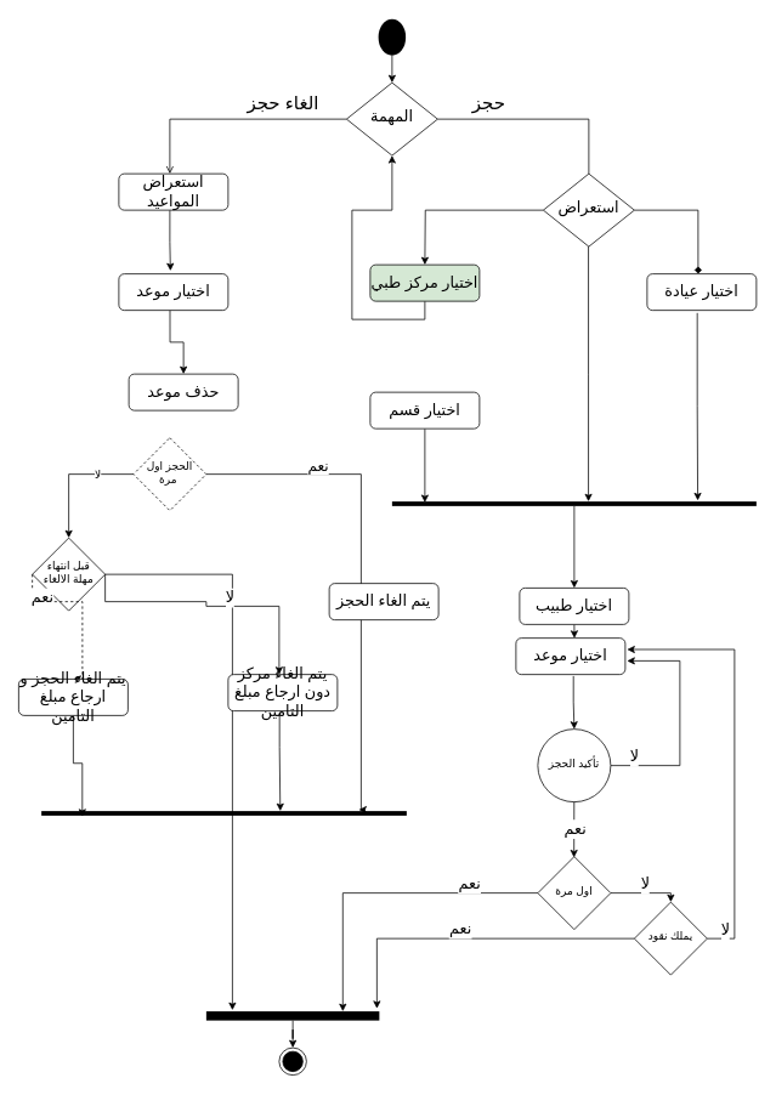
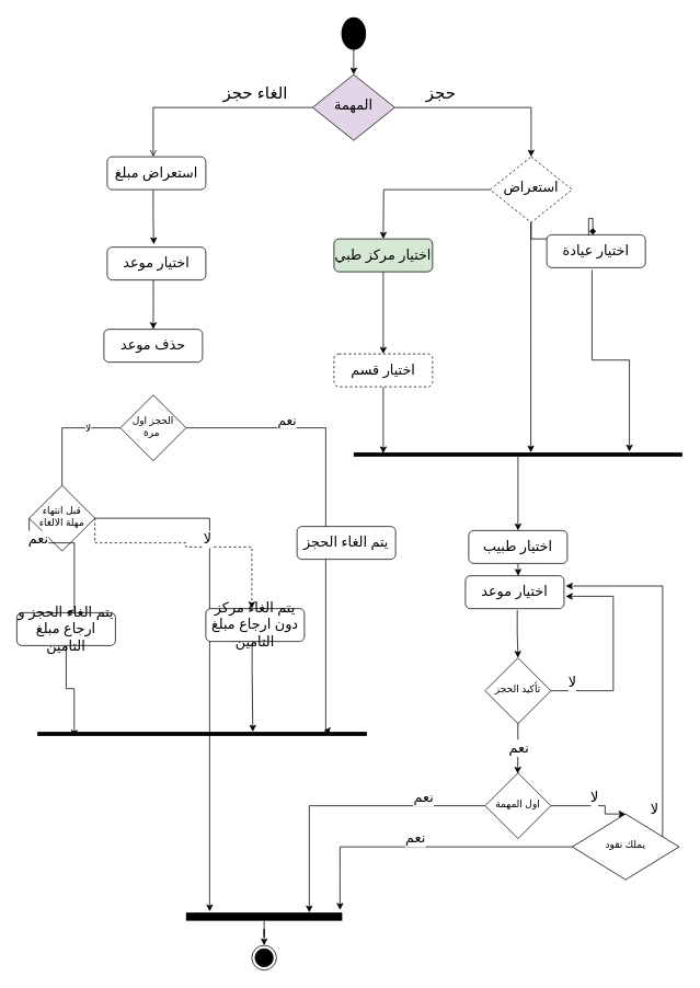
  <mxCell id="0" />
  <mxCell id="1" parent="0" />
- <mxCell id="2" style="edgeStyle=orthogonalEdgeStyle;rounded=0;orthogonalLoop=1;jettySize=auto;html=1;entryX=0.5;entryY=0;entryDx=0;entryDy=0;endArrow=none;" parent="1" source="6" target="12" edge="1"><mxGeometry relative="1" as="geometry" /></mxCell>
+ <mxCell id="2" style="edgeStyle=orthogonalEdgeStyle;rounded=0;orthogonalLoop=1;jettySize=auto;html=1;entryX=0.5;entryY=0;entryDx=0;entryDy=0;" parent="1" source="6" target="12" edge="1"><mxGeometry relative="1" as="geometry" /></mxCell>
  <mxCell id="3" value="&lt;font style=&quot;font-size: 20px&quot;&gt;حجز&lt;/font&gt;" style="edgeLabel;html=1;align=center;verticalAlign=middle;resizable=0;points=[];" parent="2" vertex="1" connectable="0"><mxGeometry x="-0.511" y="5" relative="1" as="geometry"><mxPoint y="-15" as="offset" /></mxGeometry></mxCell>
  <mxCell id="4" value="" style="edgeStyle=orthogonalEdgeStyle;rounded=0;orthogonalLoop=1;jettySize=auto;html=1;entryX=0.467;entryY=0;entryDx=0;entryDy=0;entryPerimeter=0;endArrow=open;" parent="1" source="6" target="54" edge="1"><mxGeometry relative="1" as="geometry"><mxPoint x="186" y="180" as="targetPoint" /></mxGeometry></mxCell>
  <mxCell id="5" value="&lt;font style=&quot;font-size: 20px&quot;&gt;الغاء حجز&lt;/font&gt;" style="edgeLabel;html=1;align=center;verticalAlign=middle;resizable=0;points=[];" parent="4" vertex="1" connectable="0"><mxGeometry x="-0.334" y="-2" relative="1" as="geometry"><mxPoint x="14" y="-18" as="offset" /></mxGeometry></mxCell>
- <mxCell id="6" value="&lt;span style=&quot;font-size: 17px&quot;&gt;المهمة&lt;/span&gt;" style="rhombus;whiteSpace=wrap;html=1;shadow=0;fontFamily=Helvetica;fontSize=12;align=center;strokeWidth=1;spacing=6;spacingTop=-4;" parent="1" vertex="1"><mxGeometry x="380" y="90" width="100" height="80" as="geometry" /></mxCell>
+ <mxCell id="6" value="&lt;span style=&quot;font-size: 17px&quot;&gt;المهمة&lt;/span&gt;" style="rhombus;whiteSpace=wrap;html=1;shadow=0;fontFamily=Helvetica;fontSize=12;align=center;strokeWidth=1;spacing=6;spacingTop=-4;fillColor=#e1d5e7;" parent="1" vertex="1"><mxGeometry x="380" y="90" width="100" height="80" as="geometry" /></mxCell>
  <mxCell id="7" style="edgeStyle=orthogonalEdgeStyle;rounded=0;orthogonalLoop=1;jettySize=auto;html=1;" parent="1" source="8" edge="1"><mxGeometry relative="1" as="geometry"><mxPoint x="430" y="90" as="targetPoint" /><Array as="points"><mxPoint x="430" y="90" /><mxPoint x="430" y="90" /></Array></mxGeometry></mxCell>
  <mxCell id="8" value="" style="ellipse;fillColor=#000000;strokeColor=none;" parent="1" vertex="1"><mxGeometry x="415" y="20" width="30" height="40" as="geometry" /></mxCell>
  <mxCell id="9" value="" style="edgeStyle=orthogonalEdgeStyle;rounded=0;orthogonalLoop=1;jettySize=auto;html=1;entryX=0.467;entryY=0;entryDx=0;entryDy=0;entryPerimeter=0;endArrow=diamond;" parent="1" source="12" target="59" edge="1"><mxGeometry relative="1" as="geometry"><mxPoint x="766" y="290" as="targetPoint" /></mxGeometry></mxCell>
  <mxCell id="10" value="" style="edgeStyle=orthogonalEdgeStyle;rounded=0;orthogonalLoop=1;jettySize=auto;html=1;" parent="1" source="12" edge="1"><mxGeometry relative="1" as="geometry"><mxPoint x="466" y="290" as="targetPoint" /></mxGeometry></mxCell>
  <mxCell id="11" style="edgeStyle=orthogonalEdgeStyle;rounded=0;orthogonalLoop=1;jettySize=auto;html=1;entryX=0;entryY=0.461;entryDx=0;entryDy=0;entryPerimeter=0;" parent="1" source="12" target="14" edge="1"><mxGeometry relative="1" as="geometry"><Array as="points"><mxPoint x="646" y="410" /></Array></mxGeometry></mxCell>
- <mxCell id="12" value="&lt;span style=&quot;font-size: 17px&quot;&gt;استعراض&lt;/span&gt;" style="rhombus;whiteSpace=wrap;html=1;shadow=0;fontFamily=Helvetica;fontSize=12;align=center;strokeWidth=1;spacing=6;spacingTop=-4;" parent="1" vertex="1"><mxGeometry x="596" y="190" width="100" height="80" as="geometry" /></mxCell>
+ <mxCell id="12" value="&lt;span style=&quot;font-size: 17px&quot;&gt;استعراض&lt;/span&gt;" style="rhombus;whiteSpace=wrap;html=1;shadow=0;fontFamily=Helvetica;fontSize=12;align=center;strokeWidth=1;spacing=6;spacingTop=-4;dashed=1;" parent="1" vertex="1"><mxGeometry x="596" y="190" width="100" height="80" as="geometry" /></mxCell>
  <mxCell id="13" value="" style="edgeStyle=orthogonalEdgeStyle;rounded=0;orthogonalLoop=1;jettySize=auto;html=1;entryX=0.5;entryY=0;entryDx=0;entryDy=0;" parent="1" source="14" target="60" edge="1"><mxGeometry relative="1" as="geometry"><mxPoint x="630" y="590" as="targetPoint" /></mxGeometry></mxCell>
  <mxCell id="14" value="" style="html=1;points=[];perimeter=orthogonalPerimeter;fillColor=#000000;strokeColor=none;direction=south;" parent="1" vertex="1"><mxGeometry x="430" y="550" width="400" height="5" as="geometry" /></mxCell>
  <mxCell id="15" value="" style="edgeStyle=orthogonalEdgeStyle;rounded=0;orthogonalLoop=1;jettySize=auto;html=1;exitX=0.467;exitY=1;exitDx=0;exitDy=0;exitPerimeter=0;entryX=0.472;entryY=-0.084;entryDx=0;entryDy=0;entryPerimeter=0;" parent="1" source="54" target="55" edge="1"><mxGeometry relative="1" as="geometry"><mxPoint x="186" y="240" as="sourcePoint" /><mxPoint x="186.04" y="290" as="targetPoint" /></mxGeometry></mxCell>
  <mxCell id="16" value="" style="edgeStyle=orthogonalEdgeStyle;rounded=0;orthogonalLoop=1;jettySize=auto;html=1;exitX=0.468;exitY=0.99;exitDx=0;exitDy=0;exitPerimeter=0;entryX=0.5;entryY=0;entryDx=0;entryDy=0;" parent="1" source="55" target="56" edge="1"><mxGeometry relative="1" as="geometry"><mxPoint x="186" y="350" as="sourcePoint" /><mxPoint x="186.029" y="390" as="targetPoint" /></mxGeometry></mxCell>
  <mxCell id="17" style="edgeStyle=orthogonalEdgeStyle;rounded=0;orthogonalLoop=1;jettySize=auto;html=1;entryX=-0.131;entryY=0.849;entryDx=0;entryDy=0;entryPerimeter=0;" parent="1" source="41" target="40" edge="1"><mxGeometry relative="1" as="geometry" /></mxCell>
  <mxCell id="18" style="edgeStyle=orthogonalEdgeStyle;rounded=0;orthogonalLoop=1;jettySize=auto;html=1;entryX=-0.221;entryY=0.161;entryDx=0;entryDy=0;entryPerimeter=0;exitX=0.459;exitY=1.073;exitDx=0;exitDy=0;exitPerimeter=0;" parent="1" source="59" target="14" edge="1"><mxGeometry relative="1" as="geometry"><mxPoint x="766" y="350" as="sourcePoint" /></mxGeometry></mxCell>
- <mxCell id="19" value="" style="edgeStyle=orthogonalEdgeStyle;rounded=0;orthogonalLoop=1;jettySize=auto;html=1;exitX=0.5;exitY=1;exitDx=0;exitDy=0;" parent="1" source="57" target="6" edge="1"><mxGeometry relative="1" as="geometry"><mxPoint x="466" y="340" as="sourcePoint" /><mxPoint x="466" y="420" as="targetPoint" /></mxGeometry></mxCell>
+ <mxCell id="19" value="" style="edgeStyle=orthogonalEdgeStyle;rounded=0;orthogonalLoop=1;jettySize=auto;html=1;exitX=0.5;exitY=1;exitDx=0;exitDy=0;entryX=0.5;entryY=0;entryDx=0;entryDy=0;" parent="1" source="57" target="58" edge="1"><mxGeometry relative="1" as="geometry"><mxPoint x="466" y="340" as="sourcePoint" /><mxPoint x="466" y="420" as="targetPoint" /></mxGeometry></mxCell>
  <mxCell id="20" style="edgeStyle=orthogonalEdgeStyle;rounded=0;orthogonalLoop=1;jettySize=auto;html=1;entryX=0.221;entryY=0.91;entryDx=0;entryDy=0;entryPerimeter=0;exitX=0.5;exitY=1;exitDx=0;exitDy=0;" parent="1" source="58" target="14" edge="1"><mxGeometry relative="1" as="geometry"><mxPoint x="466" y="480" as="sourcePoint" /></mxGeometry></mxCell>
  <mxCell id="21" style="edgeStyle=orthogonalEdgeStyle;rounded=0;orthogonalLoop=1;jettySize=auto;html=1;entryX=0.535;entryY=0.003;entryDx=0;entryDy=0;exitX=0.5;exitY=1;exitDx=0;exitDy=0;entryPerimeter=0;" parent="1" source="60" target="61" edge="1"><mxGeometry relative="1" as="geometry"><mxPoint x="630" y="650" as="sourcePoint" /><mxPoint x="630" y="700" as="targetPoint" /></mxGeometry></mxCell>
  <mxCell id="22" style="edgeStyle=orthogonalEdgeStyle;rounded=0;orthogonalLoop=1;jettySize=auto;html=1;entryX=0.5;entryY=0;entryDx=0;entryDy=0;exitX=0.526;exitY=1.043;exitDx=0;exitDy=0;exitPerimeter=0;" parent="1" source="61" target="27" edge="1"><mxGeometry relative="1" as="geometry"><mxPoint x="630" y="750" as="sourcePoint" /></mxGeometry></mxCell>
  <mxCell id="23" value="" style="edgeStyle=orthogonalEdgeStyle;rounded=0;orthogonalLoop=1;jettySize=auto;html=1;exitX=0.5;exitY=1;exitDx=0;exitDy=0;" parent="1" source="27" edge="1"><mxGeometry relative="1" as="geometry"><mxPoint x="629.719" y="800.001" as="sourcePoint" /><mxPoint x="629.719" y="941.059" as="targetPoint" /><Array as="points"><mxPoint x="630" y="846" /></Array></mxGeometry></mxCell>
  <mxCell id="24" value="&lt;font style=&quot;font-size: 17px&quot;&gt;نعم&lt;/font&gt;" style="edgeLabel;html=1;align=center;verticalAlign=middle;resizable=0;points=[];" parent="23" vertex="1" connectable="0"><mxGeometry x="-0.34" y="1" relative="1" as="geometry"><mxPoint x="-0.8" y="54.77" as="offset" /></mxGeometry></mxCell>
  <mxCell id="25" style="edgeStyle=orthogonalEdgeStyle;rounded=0;orthogonalLoop=1;jettySize=auto;html=1;entryX=1.017;entryY=0.625;entryDx=0;entryDy=0;exitX=1;exitY=0.5;exitDx=0;exitDy=0;entryPerimeter=0;" parent="1" source="27" target="61" edge="1"><mxGeometry relative="1" as="geometry"><Array as="points"><mxPoint x="746" y="840" /><mxPoint x="746" y="725" /></Array><mxPoint x="688" y="725" as="targetPoint" /></mxGeometry></mxCell>
  <mxCell id="26" value="&lt;font style=&quot;font-size: 17px&quot;&gt;لا&lt;/font&gt;" style="edgeLabel;html=1;align=center;verticalAlign=middle;resizable=0;points=[];" parent="25" vertex="1" connectable="0"><mxGeometry x="-0.05" relative="1" as="geometry"><mxPoint x="-50.03" y="32.23" as="offset" /></mxGeometry></mxCell>
- <mxCell id="27" value="تأكيد الحجز" style="ellipse;whiteSpace=wrap;html=1;shadow=0;strokeWidth=1;spacing=6;spacingTop=-4;" parent="1" vertex="1"><mxGeometry x="590" y="800" width="80" height="80" as="geometry" /></mxCell>
+ <mxCell id="27" value="تأكيد الحجز" style="rhombus;whiteSpace=wrap;html=1;shadow=0;strokeWidth=1;spacing=6;spacingTop=-4;" parent="1" vertex="1"><mxGeometry x="590" y="800" width="80" height="80" as="geometry" /></mxCell>
  <mxCell id="28" style="edgeStyle=orthogonalEdgeStyle;rounded=0;orthogonalLoop=1;jettySize=auto;html=1;entryX=0;entryY=0.211;entryDx=0;entryDy=0;entryPerimeter=0;" parent="1" source="32" edge="1" target="40"><mxGeometry relative="1" as="geometry"><mxPoint x="376" y="1089" as="targetPoint" /><Array as="points"><mxPoint x="376" y="980" /></Array></mxGeometry></mxCell>
  <mxCell id="29" value="&lt;font style=&quot;font-size: 17px&quot;&gt;نعم&lt;/font&gt;" style="edgeLabel;html=1;align=center;verticalAlign=middle;resizable=0;points=[];" parent="28" vertex="1" connectable="0"><mxGeometry x="-0.557" y="-3" relative="1" as="geometry"><mxPoint y="-7.03" as="offset" /></mxGeometry></mxCell>
  <mxCell id="30" value="" style="edgeStyle=orthogonalEdgeStyle;rounded=0;orthogonalLoop=1;jettySize=auto;html=1;entryX=0.5;entryY=0;entryDx=0;entryDy=0;exitX=1;exitY=0.5;exitDx=0;exitDy=0;" parent="1" source="32" target="37" edge="1"><mxGeometry relative="1" as="geometry"><Array as="points"><mxPoint x="736" y="980" /></Array></mxGeometry></mxCell>
  <mxCell id="31" value="&lt;font style=&quot;font-size: 17px&quot;&gt;لا&lt;/font&gt;" style="edgeLabel;html=1;align=center;verticalAlign=middle;resizable=0;points=[];" parent="30" vertex="1" connectable="0"><mxGeometry x="0.188" y="-3" relative="1" as="geometry"><mxPoint x="-7.59" y="-13" as="offset" /></mxGeometry></mxCell>
- <mxCell id="32" value="اول مرة" style="rhombus;whiteSpace=wrap;html=1;shadow=0;strokeWidth=1;spacing=6;spacingTop=-4;" parent="1" vertex="1"><mxGeometry x="590" y="940" width="80" height="80" as="geometry" /></mxCell>
+ <mxCell id="32" value="اول المهمة" style="rhombus;whiteSpace=wrap;html=1;shadow=0;strokeWidth=1;spacing=6;spacingTop=-4;" parent="1" vertex="1"><mxGeometry x="590" y="940" width="80" height="80" as="geometry" /></mxCell>
  <mxCell id="33" style="edgeStyle=orthogonalEdgeStyle;rounded=0;orthogonalLoop=1;jettySize=auto;html=1;entryX=1.017;entryY=0.313;entryDx=0;entryDy=0;entryPerimeter=0;" parent="1" source="37" target="61" edge="1"><mxGeometry relative="1" as="geometry"><Array as="points"><mxPoint x="806" y="1030" /><mxPoint x="806" y="713" /></Array><mxPoint x="688" y="712.5" as="targetPoint" /></mxGeometry></mxCell>
  <mxCell id="34" value="&lt;font style=&quot;font-size: 17px&quot;&gt;لا&lt;/font&gt;" style="edgeLabel;html=1;align=center;verticalAlign=middle;resizable=0;points=[];" parent="33" vertex="1" connectable="0"><mxGeometry x="-0.729" y="-1" relative="1" as="geometry"><mxPoint x="-11.03" y="23.34" as="offset" /></mxGeometry></mxCell>
  <mxCell id="35" style="edgeStyle=orthogonalEdgeStyle;rounded=0;orthogonalLoop=1;jettySize=auto;html=1;entryX=-0.314;entryY=0.014;entryDx=0;entryDy=0;entryPerimeter=0;" parent="1" source="37" target="40" edge="1"><mxGeometry relative="1" as="geometry" /></mxCell>
  <mxCell id="36" value="&lt;font style=&quot;font-size: 17px&quot;&gt;نعم&lt;/font&gt;" style="edgeLabel;html=1;align=center;verticalAlign=middle;resizable=0;points=[];" parent="35" vertex="1" connectable="0"><mxGeometry x="0.067" relative="1" as="geometry"><mxPoint y="-10.03" as="offset" /></mxGeometry></mxCell>
- <mxCell id="37" value="يملك نقود" style="rhombus;whiteSpace=wrap;html=1;shadow=0;strokeWidth=1;spacing=6;spacingTop=-4;" parent="1" vertex="1"><mxGeometry x="696" y="990" width="80" height="80" as="geometry" /></mxCell>
+ <mxCell id="37" value="يملك نقود" style="rhombus;whiteSpace=wrap;html=1;shadow=0;strokeWidth=1;spacing=6;spacingTop=-4;" parent="1" vertex="1"><mxGeometry x="696" y="990" width="130" height="80" as="geometry" /></mxCell>
  <mxCell id="38" value="" style="ellipse;html=1;shape=endState;fillColor=#000000;strokeColor=#000000;" parent="1" vertex="1"><mxGeometry x="306" y="1150" width="30" height="30" as="geometry" /></mxCell>
  <mxCell id="39" style="edgeStyle=orthogonalEdgeStyle;rounded=0;orthogonalLoop=1;jettySize=auto;html=1;entryX=0.5;entryY=0;entryDx=0;entryDy=0;" parent="1" source="40" target="38" edge="1"><mxGeometry relative="1" as="geometry"><Array as="points" /></mxGeometry></mxCell>
  <mxCell id="40" value="" style="html=1;points=[];perimeter=orthogonalPerimeter;fillColor=#000000;strokeColor=none;direction=south;" parent="1" vertex="1"><mxGeometry x="226" y="1110" width="190" height="10" as="geometry" /></mxCell>
  <mxCell id="41" value="قبل انتهاء مهلة الالغاء" style="rhombus;whiteSpace=wrap;html=1;shadow=0;strokeWidth=1;spacing=6;spacingTop=-4;" parent="1" vertex="1"><mxGeometry x="35" y="590" width="80" height="80" as="geometry" /></mxCell>
- <mxCell id="42" style="edgeStyle=orthogonalEdgeStyle;rounded=0;orthogonalLoop=1;jettySize=auto;html=1;entryX=0.5;entryY=0;entryDx=0;entryDy=0;" parent="1" source="51" target="41" edge="1"><mxGeometry relative="1" as="geometry"><mxPoint x="186.059" y="490" as="sourcePoint" /><mxPoint x="186" y="560" as="targetPoint" /></mxGeometry></mxCell>
+ <mxCell id="42" style="edgeStyle=orthogonalEdgeStyle;rounded=0;orthogonalLoop=1;jettySize=auto;html=1;entryX=0.5;entryY=0;entryDx=0;entryDy=0;endArrow=none;" parent="1" source="51" target="41" edge="1"><mxGeometry relative="1" as="geometry"><mxPoint x="186.059" y="490" as="sourcePoint" /><mxPoint x="186" y="560" as="targetPoint" /></mxGeometry></mxCell>
  <mxCell id="43" value="&lt;font style=&quot;font-size: 12px&quot;&gt;لا&lt;/font&gt;" style="edgeLabel;html=1;align=center;verticalAlign=middle;resizable=0;points=[];" parent="42" vertex="1" connectable="0"><mxGeometry x="-0.427" relative="1" as="geometry"><mxPoint as="offset" /></mxGeometry></mxCell>
  <mxCell id="44" value="" style="html=1;points=[];perimeter=orthogonalPerimeter;fillColor=#000000;strokeColor=none;direction=south;" parent="1" vertex="1"><mxGeometry x="45" y="890" width="401" height="5" as="geometry" /></mxCell>
- <mxCell id="45" style="edgeStyle=orthogonalEdgeStyle;rounded=0;orthogonalLoop=1;jettySize=auto;html=1;exitX=0;exitY=0.5;exitDx=0;exitDy=0;entryX=0.5;entryY=0;entryDx=0;entryDy=0;dashed=1;" parent="1" source="41" target="64" edge="1"><mxGeometry relative="1" as="geometry"><mxPoint x="90" y="730" as="targetPoint" /><Array as="points"><mxPoint x="90" y="660" /></Array><mxPoint x="270" y="641" as="sourcePoint" /></mxGeometry></mxCell>
+ <mxCell id="45" style="edgeStyle=orthogonalEdgeStyle;rounded=0;orthogonalLoop=1;jettySize=auto;html=1;exitX=0;exitY=0.5;exitDx=0;exitDy=0;entryX=0.5;entryY=0;entryDx=0;entryDy=0;" parent="1" source="41" target="64" edge="1"><mxGeometry relative="1" as="geometry"><mxPoint x="90" y="730" as="targetPoint" /><Array as="points"><mxPoint x="90" y="660" /></Array><mxPoint x="270" y="641" as="sourcePoint" /></mxGeometry></mxCell>
  <mxCell id="46" value="&lt;font style=&quot;font-size: 17px&quot;&gt;نعم&lt;/font&gt;" style="edgeLabel;html=1;align=center;verticalAlign=middle;resizable=0;points=[];" parent="45" vertex="1" connectable="0"><mxGeometry x="-0.557" y="-3" relative="1" as="geometry"><mxPoint y="-7.03" as="offset" /></mxGeometry></mxCell>
- <mxCell id="47" value="" style="edgeStyle=orthogonalEdgeStyle;rounded=0;orthogonalLoop=1;jettySize=auto;html=1;exitX=1;exitY=0.5;exitDx=0;exitDy=0;entryX=0.467;entryY=0;entryDx=0;entryDy=0;entryPerimeter=0;" parent="1" source="41" target="63" edge="1"><mxGeometry relative="1" as="geometry"><Array as="points"><mxPoint x="226" y="660" /><mxPoint x="226" y="665" /><mxPoint x="306" y="665" /></Array><mxPoint x="240" y="665" as="sourcePoint" /><mxPoint x="306" y="730" as="targetPoint" /></mxGeometry></mxCell>
+ <mxCell id="47" value="" style="edgeStyle=orthogonalEdgeStyle;rounded=0;orthogonalLoop=1;jettySize=auto;html=1;exitX=1;exitY=0.5;exitDx=0;exitDy=0;entryX=0.467;entryY=0;entryDx=0;entryDy=0;entryPerimeter=0;dashed=1;" parent="1" source="41" target="63" edge="1"><mxGeometry relative="1" as="geometry"><Array as="points"><mxPoint x="226" y="660" /><mxPoint x="226" y="665" /><mxPoint x="306" y="665" /></Array><mxPoint x="240" y="665" as="sourcePoint" /><mxPoint x="306" y="730" as="targetPoint" /></mxGeometry></mxCell>
  <mxCell id="48" value="&lt;font style=&quot;font-size: 17px&quot;&gt;لا&lt;/font&gt;" style="edgeLabel;html=1;align=center;verticalAlign=middle;resizable=0;points=[];" parent="47" vertex="1" connectable="0"><mxGeometry x="0.188" y="-3" relative="1" as="geometry"><mxPoint x="-7.59" y="-13" as="offset" /></mxGeometry></mxCell>
  <mxCell id="49" value="" style="edgeStyle=orthogonalEdgeStyle;rounded=0;orthogonalLoop=1;jettySize=auto;html=1;exitX=0.47;exitY=1.063;exitDx=0;exitDy=0;entryX=0;entryY=0.346;entryDx=0;entryDy=0;entryPerimeter=0;exitPerimeter=0;" parent="1" source="63" target="44" edge="1"><mxGeometry relative="1" as="geometry"><mxPoint x="306" y="790" as="sourcePoint" /><mxPoint x="306.4" y="857.585" as="targetPoint" /><Array as="points"><mxPoint x="306" y="820" /><mxPoint x="307" y="820" /></Array></mxGeometry></mxCell>
  <mxCell id="50" value="" style="edgeStyle=orthogonalEdgeStyle;rounded=0;orthogonalLoop=1;jettySize=auto;html=1;exitX=0.5;exitY=1;exitDx=0;exitDy=0;entryX=1.24;entryY=0.888;entryDx=0;entryDy=0;entryPerimeter=0;" parent="1" source="64" target="44" edge="1"><mxGeometry relative="1" as="geometry"><mxPoint x="90" y="790" as="sourcePoint" /><mxPoint x="90.1" y="880" as="targetPoint" /><Array as="points" /></mxGeometry></mxCell>
- <mxCell id="51" value="الحجز اول مرة&amp;nbsp;" style="rhombus;whiteSpace=wrap;html=1;shadow=0;strokeWidth=1;spacing=6;spacingTop=-4;dashed=1;" parent="1" vertex="1"><mxGeometry x="146" y="480" width="80" height="80" as="geometry" /></mxCell>
+ <mxCell id="51" value="الحجز اول مرة&amp;nbsp;" style="rhombus;whiteSpace=wrap;html=1;shadow=0;strokeWidth=1;spacing=6;spacingTop=-4;" parent="1" vertex="1"><mxGeometry x="146" y="480" width="80" height="80" as="geometry" /></mxCell>
  <mxCell id="52" value="" style="edgeStyle=orthogonalEdgeStyle;rounded=0;orthogonalLoop=1;jettySize=auto;html=1;exitX=1;exitY=0.5;exitDx=0;exitDy=0;entryX=-0.3;entryY=0.131;entryDx=0;entryDy=0;entryPerimeter=0;" parent="1" source="51" target="44" edge="1"><mxGeometry relative="1" as="geometry"><Array as="points"><mxPoint x="396" y="520" /><mxPoint x="396" y="889" /></Array><mxPoint x="288" y="520" as="sourcePoint" /><mxPoint x="396" y="580" as="targetPoint" /></mxGeometry></mxCell>
  <mxCell id="53" value="&lt;font style=&quot;font-size: 16px&quot;&gt;نعم&lt;/font&gt;" style="edgeLabel;html=1;align=center;verticalAlign=middle;resizable=0;points=[];" parent="52" vertex="1" connectable="0"><mxGeometry x="-0.548" y="-1" relative="1" as="geometry"><mxPoint y="-11" as="offset" /></mxGeometry></mxCell>
- <mxCell id="54" value="&lt;font style=&quot;font-size: 17px&quot;&gt;استعراض المواعيد&lt;/font&gt;" style="rounded=1;whiteSpace=wrap;html=1;fontSize=12;glass=0;strokeWidth=1;shadow=0;" vertex="1" parent="1"><mxGeometry x="130" y="190" width="120" height="40" as="geometry" /></mxCell>
+ <mxCell id="54" value="&lt;font style=&quot;font-size: 17px&quot;&gt;استعراض مبلغ&lt;/font&gt;" style="rounded=1;whiteSpace=wrap;html=1;fontSize=12;glass=0;strokeWidth=1;shadow=0;" vertex="1" parent="1"><mxGeometry x="130" y="190" width="120" height="40" as="geometry" /></mxCell>
  <mxCell id="55" value="&lt;font style=&quot;font-size: 17px&quot;&gt;اختيار موعد&lt;/font&gt;" style="rounded=1;whiteSpace=wrap;html=1;fontSize=12;glass=0;strokeWidth=1;shadow=0;" vertex="1" parent="1"><mxGeometry x="130" y="300" width="120" height="40" as="geometry" /></mxCell>
- <mxCell id="56" value="&lt;font style=&quot;font-size: 17px&quot;&gt;حذف موعد&lt;/font&gt;" style="rounded=1;whiteSpace=wrap;html=1;fontSize=12;glass=0;strokeWidth=1;shadow=0;" vertex="1" parent="1"><mxGeometry x="141" y="410" width="120" height="40" as="geometry" /></mxCell>
+ <mxCell id="56" value="&lt;font style=&quot;font-size: 17px&quot;&gt;حذف موعد&lt;/font&gt;" style="rounded=1;whiteSpace=wrap;html=1;fontSize=12;glass=0;strokeWidth=1;shadow=0;" vertex="1" parent="1"><mxGeometry x="126" y="400" width="120" height="40" as="geometry" /></mxCell>
  <mxCell id="57" value="&lt;font style=&quot;font-size: 17px&quot;&gt;اختيار مركز طبي&lt;/font&gt;" style="rounded=1;whiteSpace=wrap;html=1;fontSize=12;glass=0;strokeWidth=1;shadow=0;fillColor=#d5e8d4;" vertex="1" parent="1"><mxGeometry x="406" y="290" width="120" height="40" as="geometry" /></mxCell>
- <mxCell id="58" value="&lt;font style=&quot;font-size: 17px&quot;&gt;اختيار قسم&lt;/font&gt;" style="rounded=1;whiteSpace=wrap;html=1;fontSize=12;glass=0;strokeWidth=1;shadow=0;" vertex="1" parent="1"><mxGeometry x="406" y="430" width="120" height="40" as="geometry" /></mxCell>
- <mxCell id="59" value="&lt;font style=&quot;font-size: 17px&quot;&gt;اختيار عيادة&lt;/font&gt;" style="rounded=1;whiteSpace=wrap;html=1;fontSize=12;glass=0;strokeWidth=1;shadow=0;" vertex="1" parent="1"><mxGeometry x="710" y="300" width="120" height="40" as="geometry" /></mxCell>
+ <mxCell id="58" value="&lt;font style=&quot;font-size: 17px&quot;&gt;اختيار قسم&lt;/font&gt;" style="rounded=1;whiteSpace=wrap;html=1;fontSize=12;glass=0;strokeWidth=1;shadow=0;dashed=1;" vertex="1" parent="1"><mxGeometry x="406" y="430" width="120" height="40" as="geometry" /></mxCell>
+ <mxCell id="59" value="&lt;font style=&quot;font-size: 17px&quot;&gt;اختيار عيادة&lt;/font&gt;" style="rounded=1;whiteSpace=wrap;html=1;fontSize=12;glass=0;strokeWidth=1;shadow=0;" vertex="1" parent="1"><mxGeometry x="665" y="285" width="120" height="40" as="geometry" /></mxCell>
  <mxCell id="60" value="&lt;font style=&quot;font-size: 17px&quot;&gt;اختيار طبيب&lt;/font&gt;" style="rounded=1;whiteSpace=wrap;html=1;fontSize=12;glass=0;strokeWidth=1;shadow=0;" vertex="1" parent="1"><mxGeometry x="570" y="645" width="120" height="40" as="geometry" /></mxCell>
  <mxCell id="61" value="&lt;font style=&quot;font-size: 17px&quot;&gt;اختيار موعد&lt;/font&gt;" style="rounded=1;whiteSpace=wrap;html=1;fontSize=12;glass=0;strokeWidth=1;shadow=0;" vertex="1" parent="1"><mxGeometry x="566" y="700" width="120" height="40" as="geometry" /></mxCell>
  <mxCell id="62" value="&lt;font style=&quot;font-size: 17px&quot;&gt;يتم الغاء الحجز&lt;/font&gt;" style="rounded=1;whiteSpace=wrap;html=1;fontSize=12;glass=0;strokeWidth=1;shadow=0;" vertex="1" parent="1"><mxGeometry x="361" y="640" width="120" height="40" as="geometry" /></mxCell>
  <mxCell id="63" value="&lt;span style=&quot;font-size: 17px&quot;&gt;يتم الغاء مركز دون ارجاع مبلغ التامين&lt;/span&gt;" style="rounded=1;whiteSpace=wrap;html=1;fontSize=12;glass=0;strokeWidth=1;shadow=0;" vertex="1" parent="1"><mxGeometry x="250" y="740" width="120" height="40" as="geometry" /></mxCell>
  <mxCell id="64" value="&lt;span style=&quot;font-size: 17px&quot;&gt;يتم الغاء الحجز و ارجاع مبلغ التامين&lt;/span&gt;" style="rounded=1;whiteSpace=wrap;html=1;fontSize=12;glass=0;strokeWidth=1;shadow=0;" vertex="1" parent="1"><mxGeometry x="20" y="745" width="120" height="40" as="geometry" /></mxCell>
